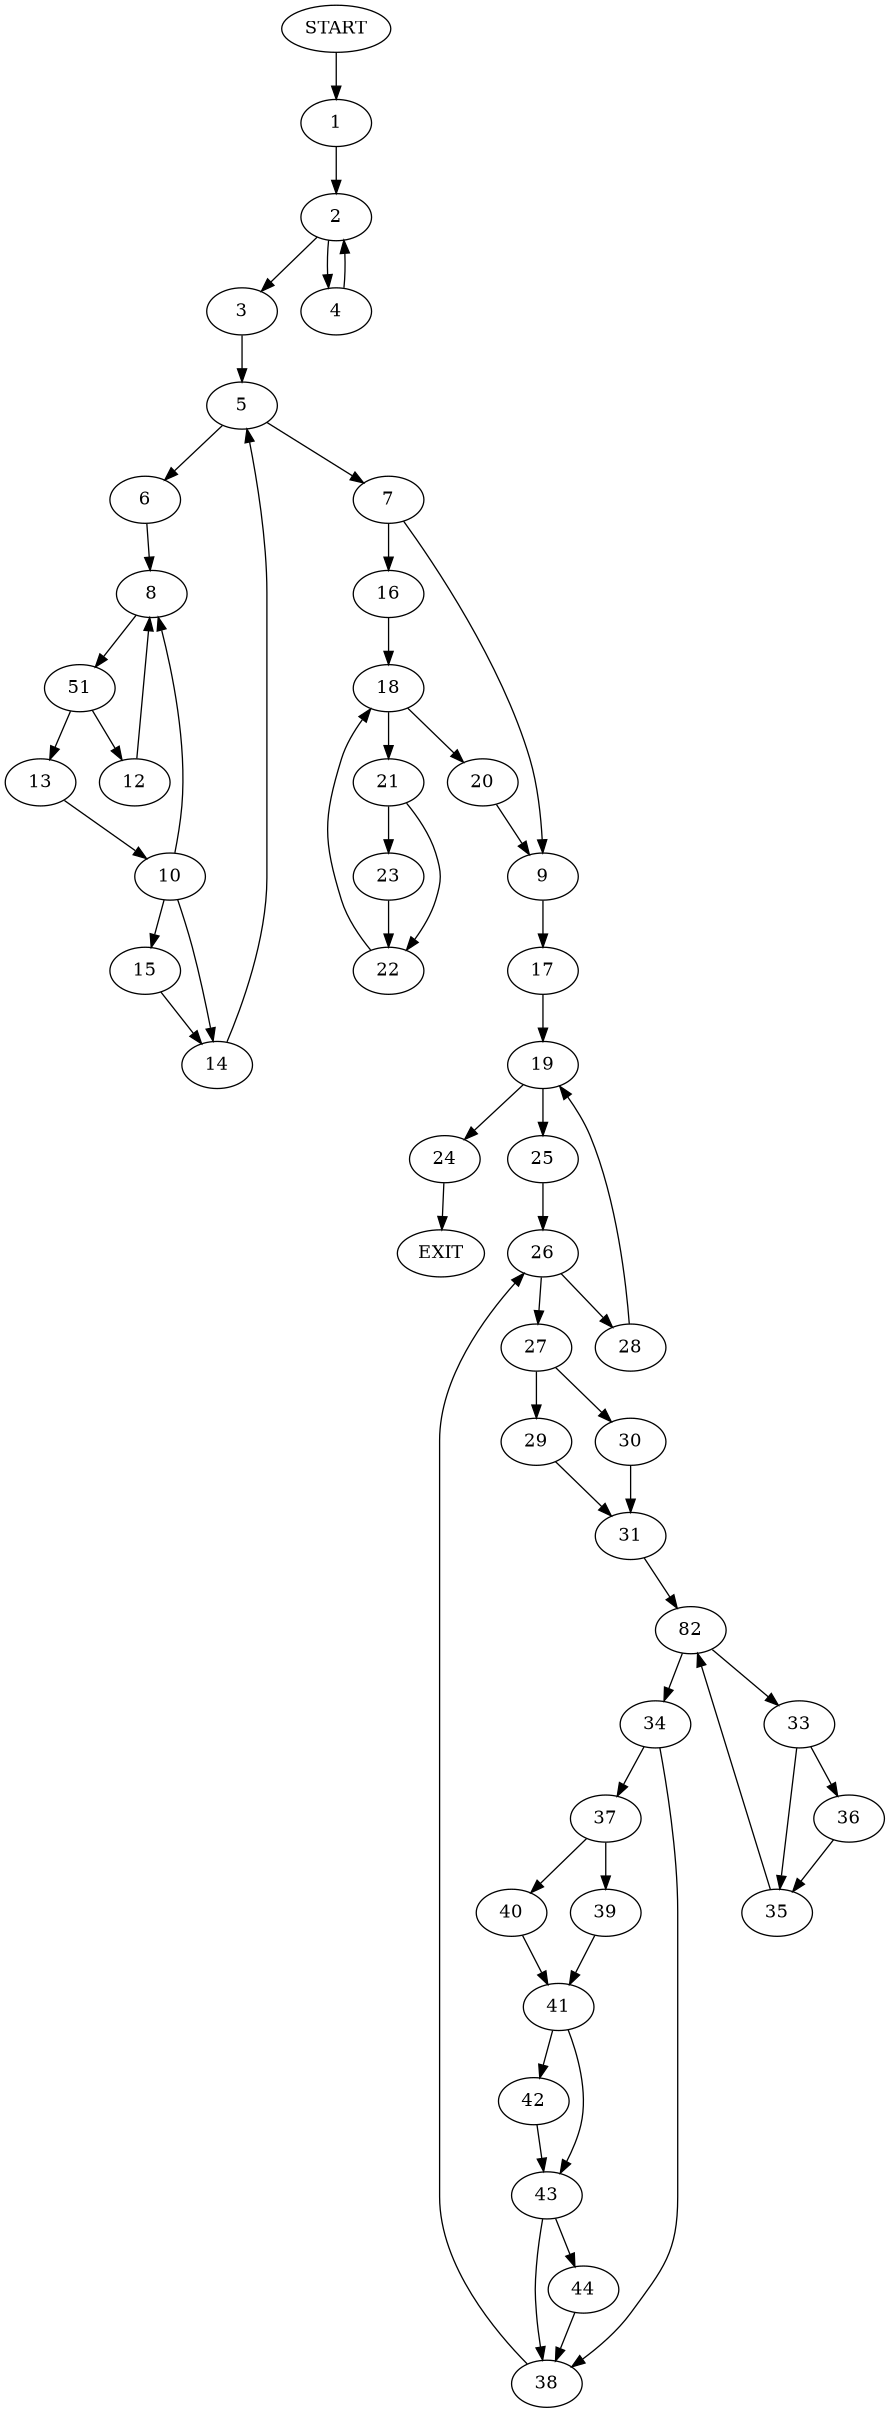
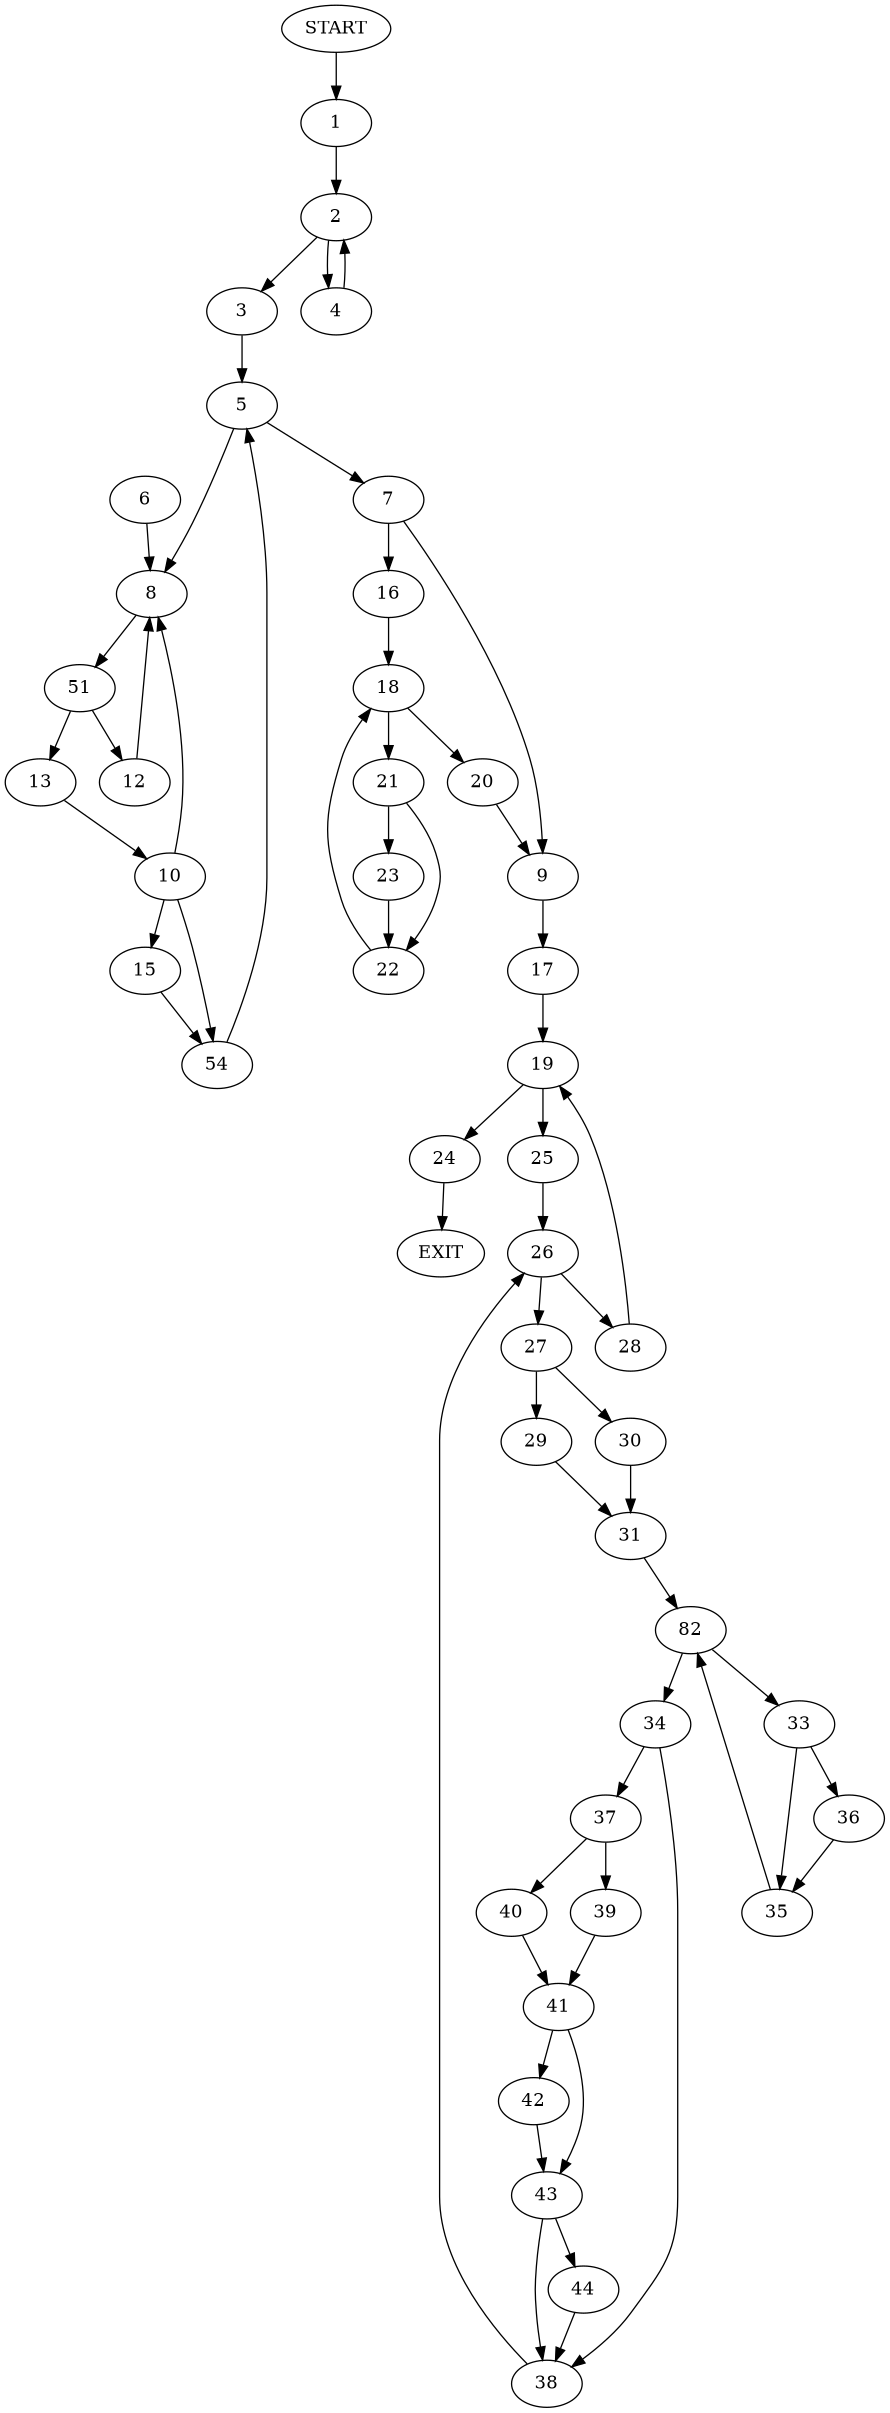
  digraph {
    n1 [label=START]
    1
    2
    n4 [label=EXIT]
    3
    4
    5
    6
    7
    8
    9
    16
    n13 [label=51]
    17
    10
-   14
+   14 [label=54]
    15
    12
    13
    18
    19
    20
    21
    24
    25
    22
    23
    26
    27
    28
    29
    30
    31
    n34 [label=82]
    33
    34
    35
    36
    37
    38
    39
    40
    41
    42
    43
    44
    n1 -> 1
    1 -> 2
    2 -> 3
    2 -> 4
    3 -> 5
    4 -> 2
-   5 -> 6
+   5 -> 8
    5 -> 7
    6 -> 8
    7 -> 9
    7 -> 16
    8 -> n13
    9 -> 17
    16 -> 18
    n13 -> 12
    n13 -> 13
    17 -> 19
    10 -> 8
    10 -> 14
    10 -> 15
    14 -> 5
    15 -> 14
    12 -> 8
    13 -> 10
    18 -> 20
    18 -> 21
    19 -> 24
    19 -> 25
    20 -> 9
    21 -> 22
    21 -> 23
    24 -> n4
    25 -> 26
    22 -> 18
    23 -> 22
    26 -> 27
    26 -> 28
    27 -> 29
    27 -> 30
    28 -> 19
    29 -> 31
    30 -> 31
    31 -> n34
    n34 -> 33
    n34 -> 34
    33 -> 35
    33 -> 36
    34 -> 37
    34 -> 38
    35 -> n34
    36 -> 35
    37 -> 39
    37 -> 40
    38 -> 26
    39 -> 41
    40 -> 41
    41 -> 42
    41 -> 43
    42 -> 43
    43 -> 38
    43 -> 44
    44 -> 38
  }
